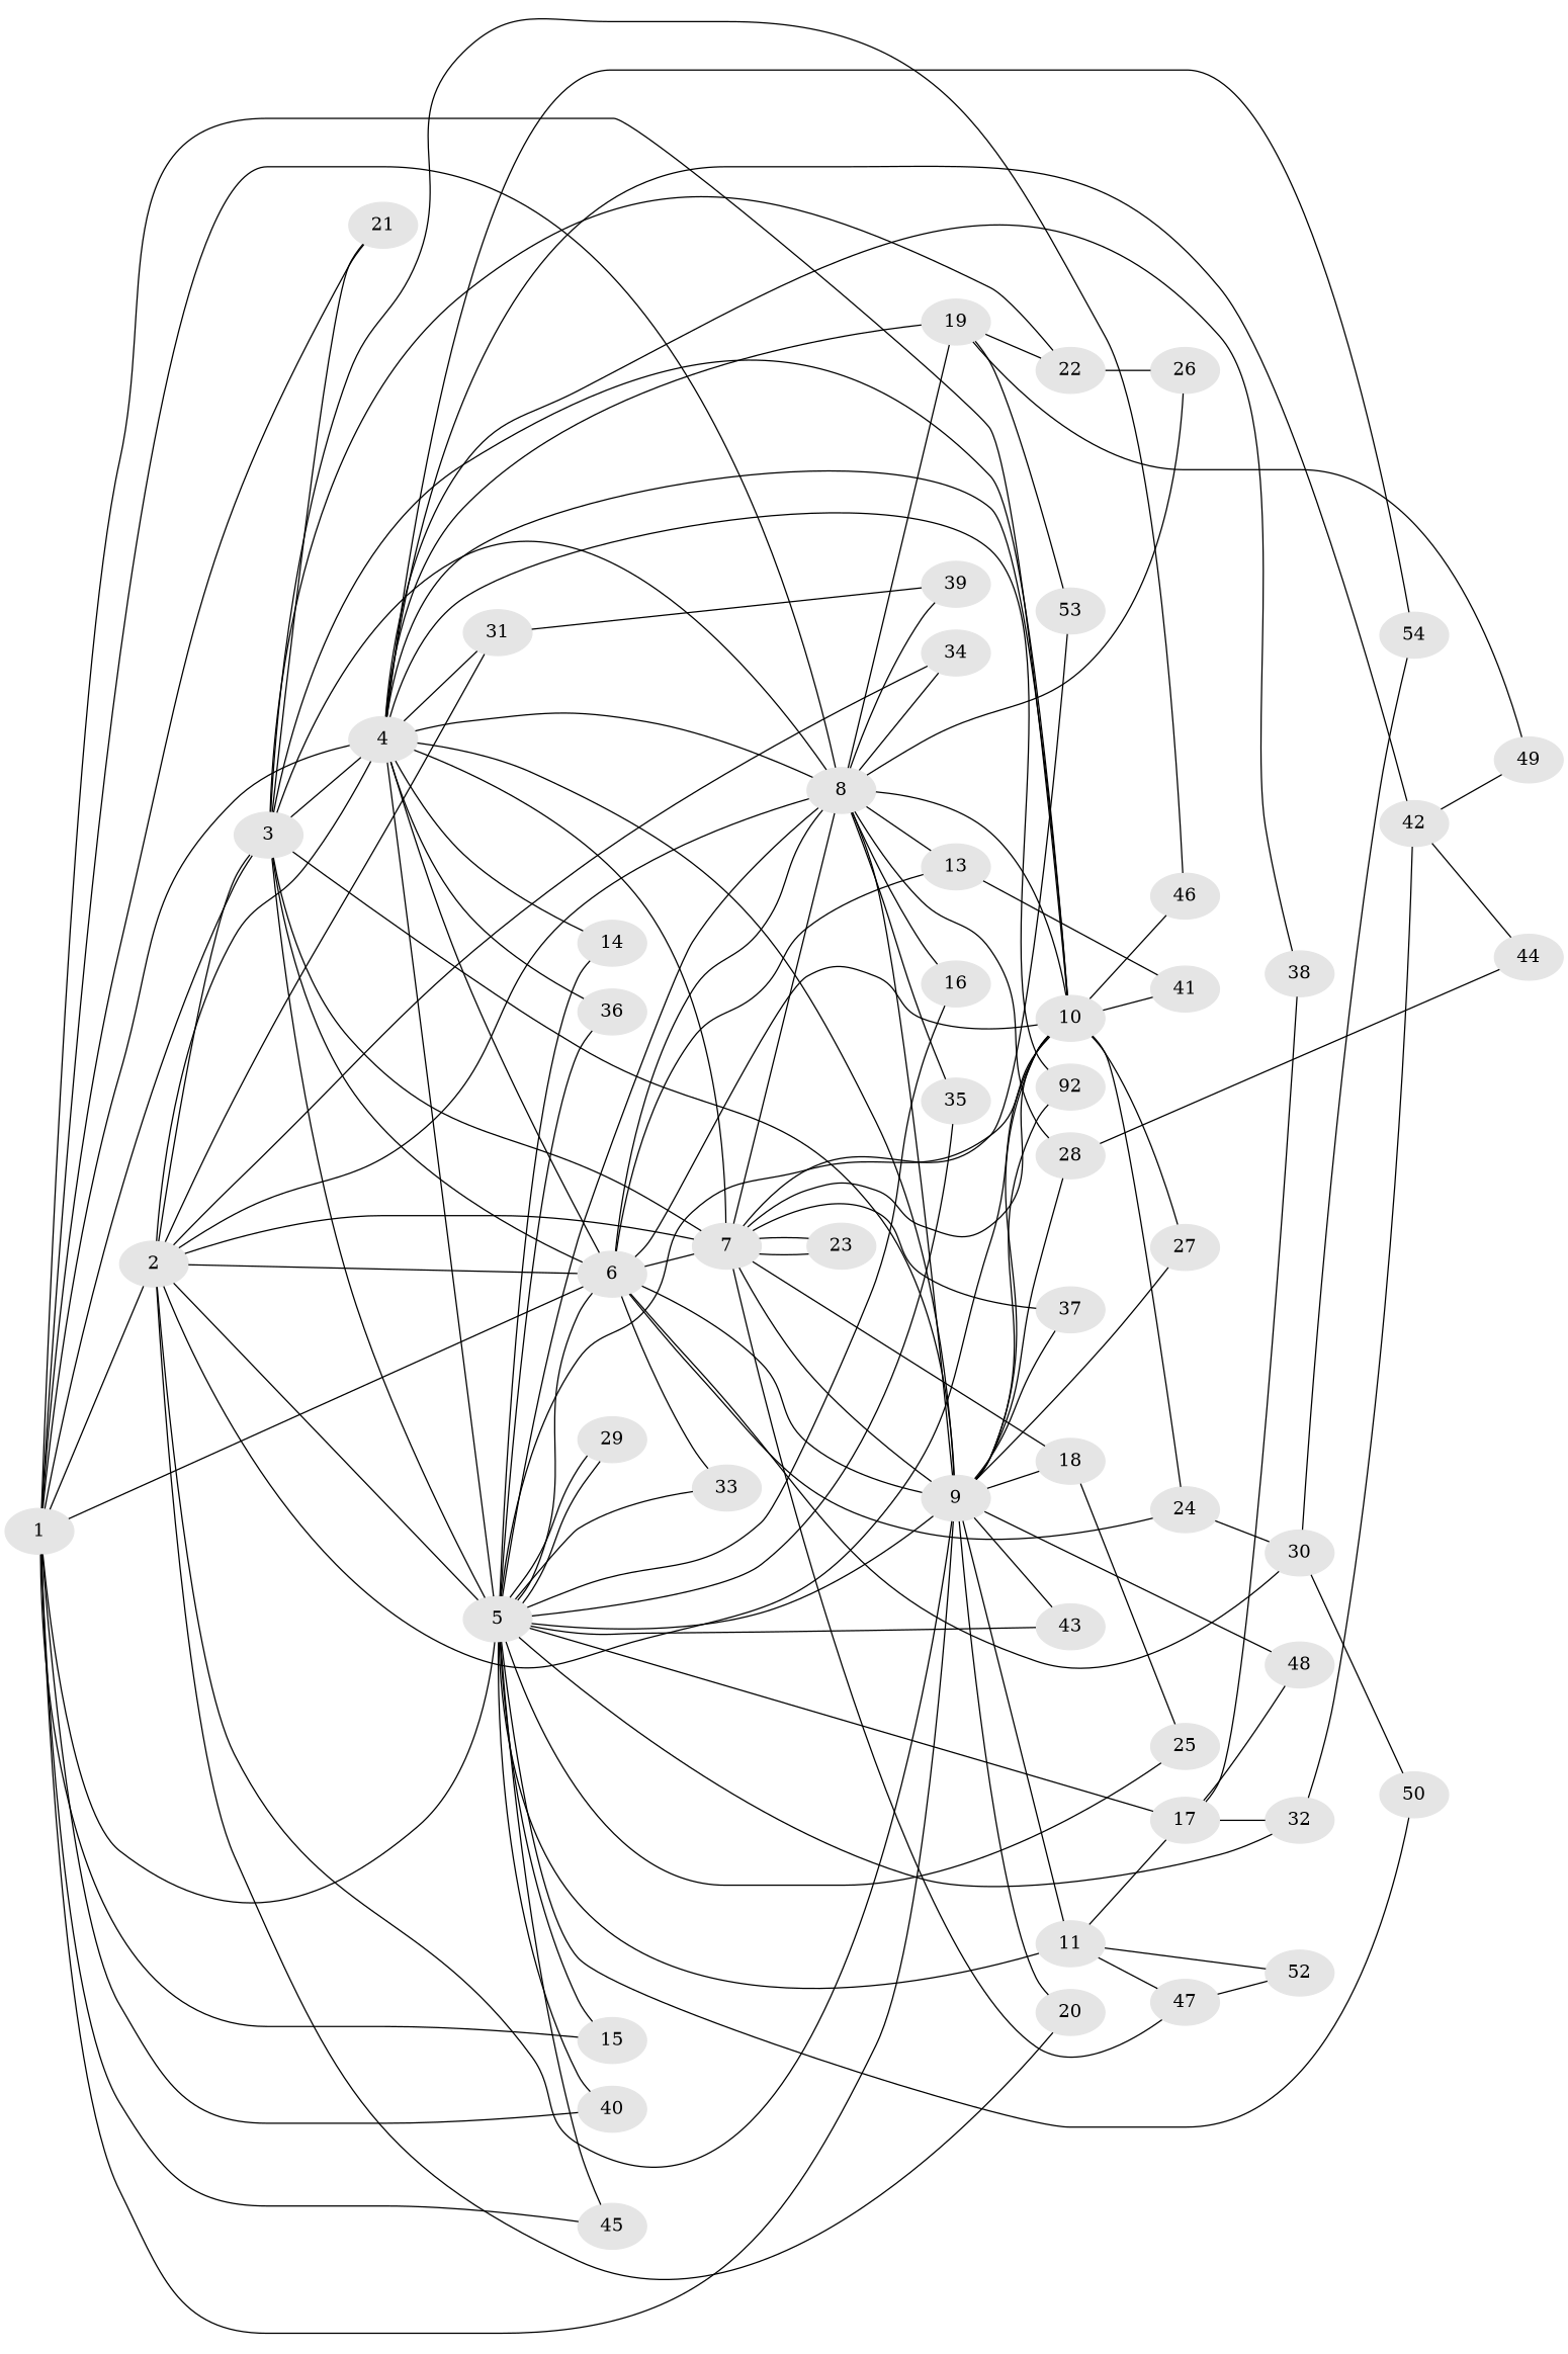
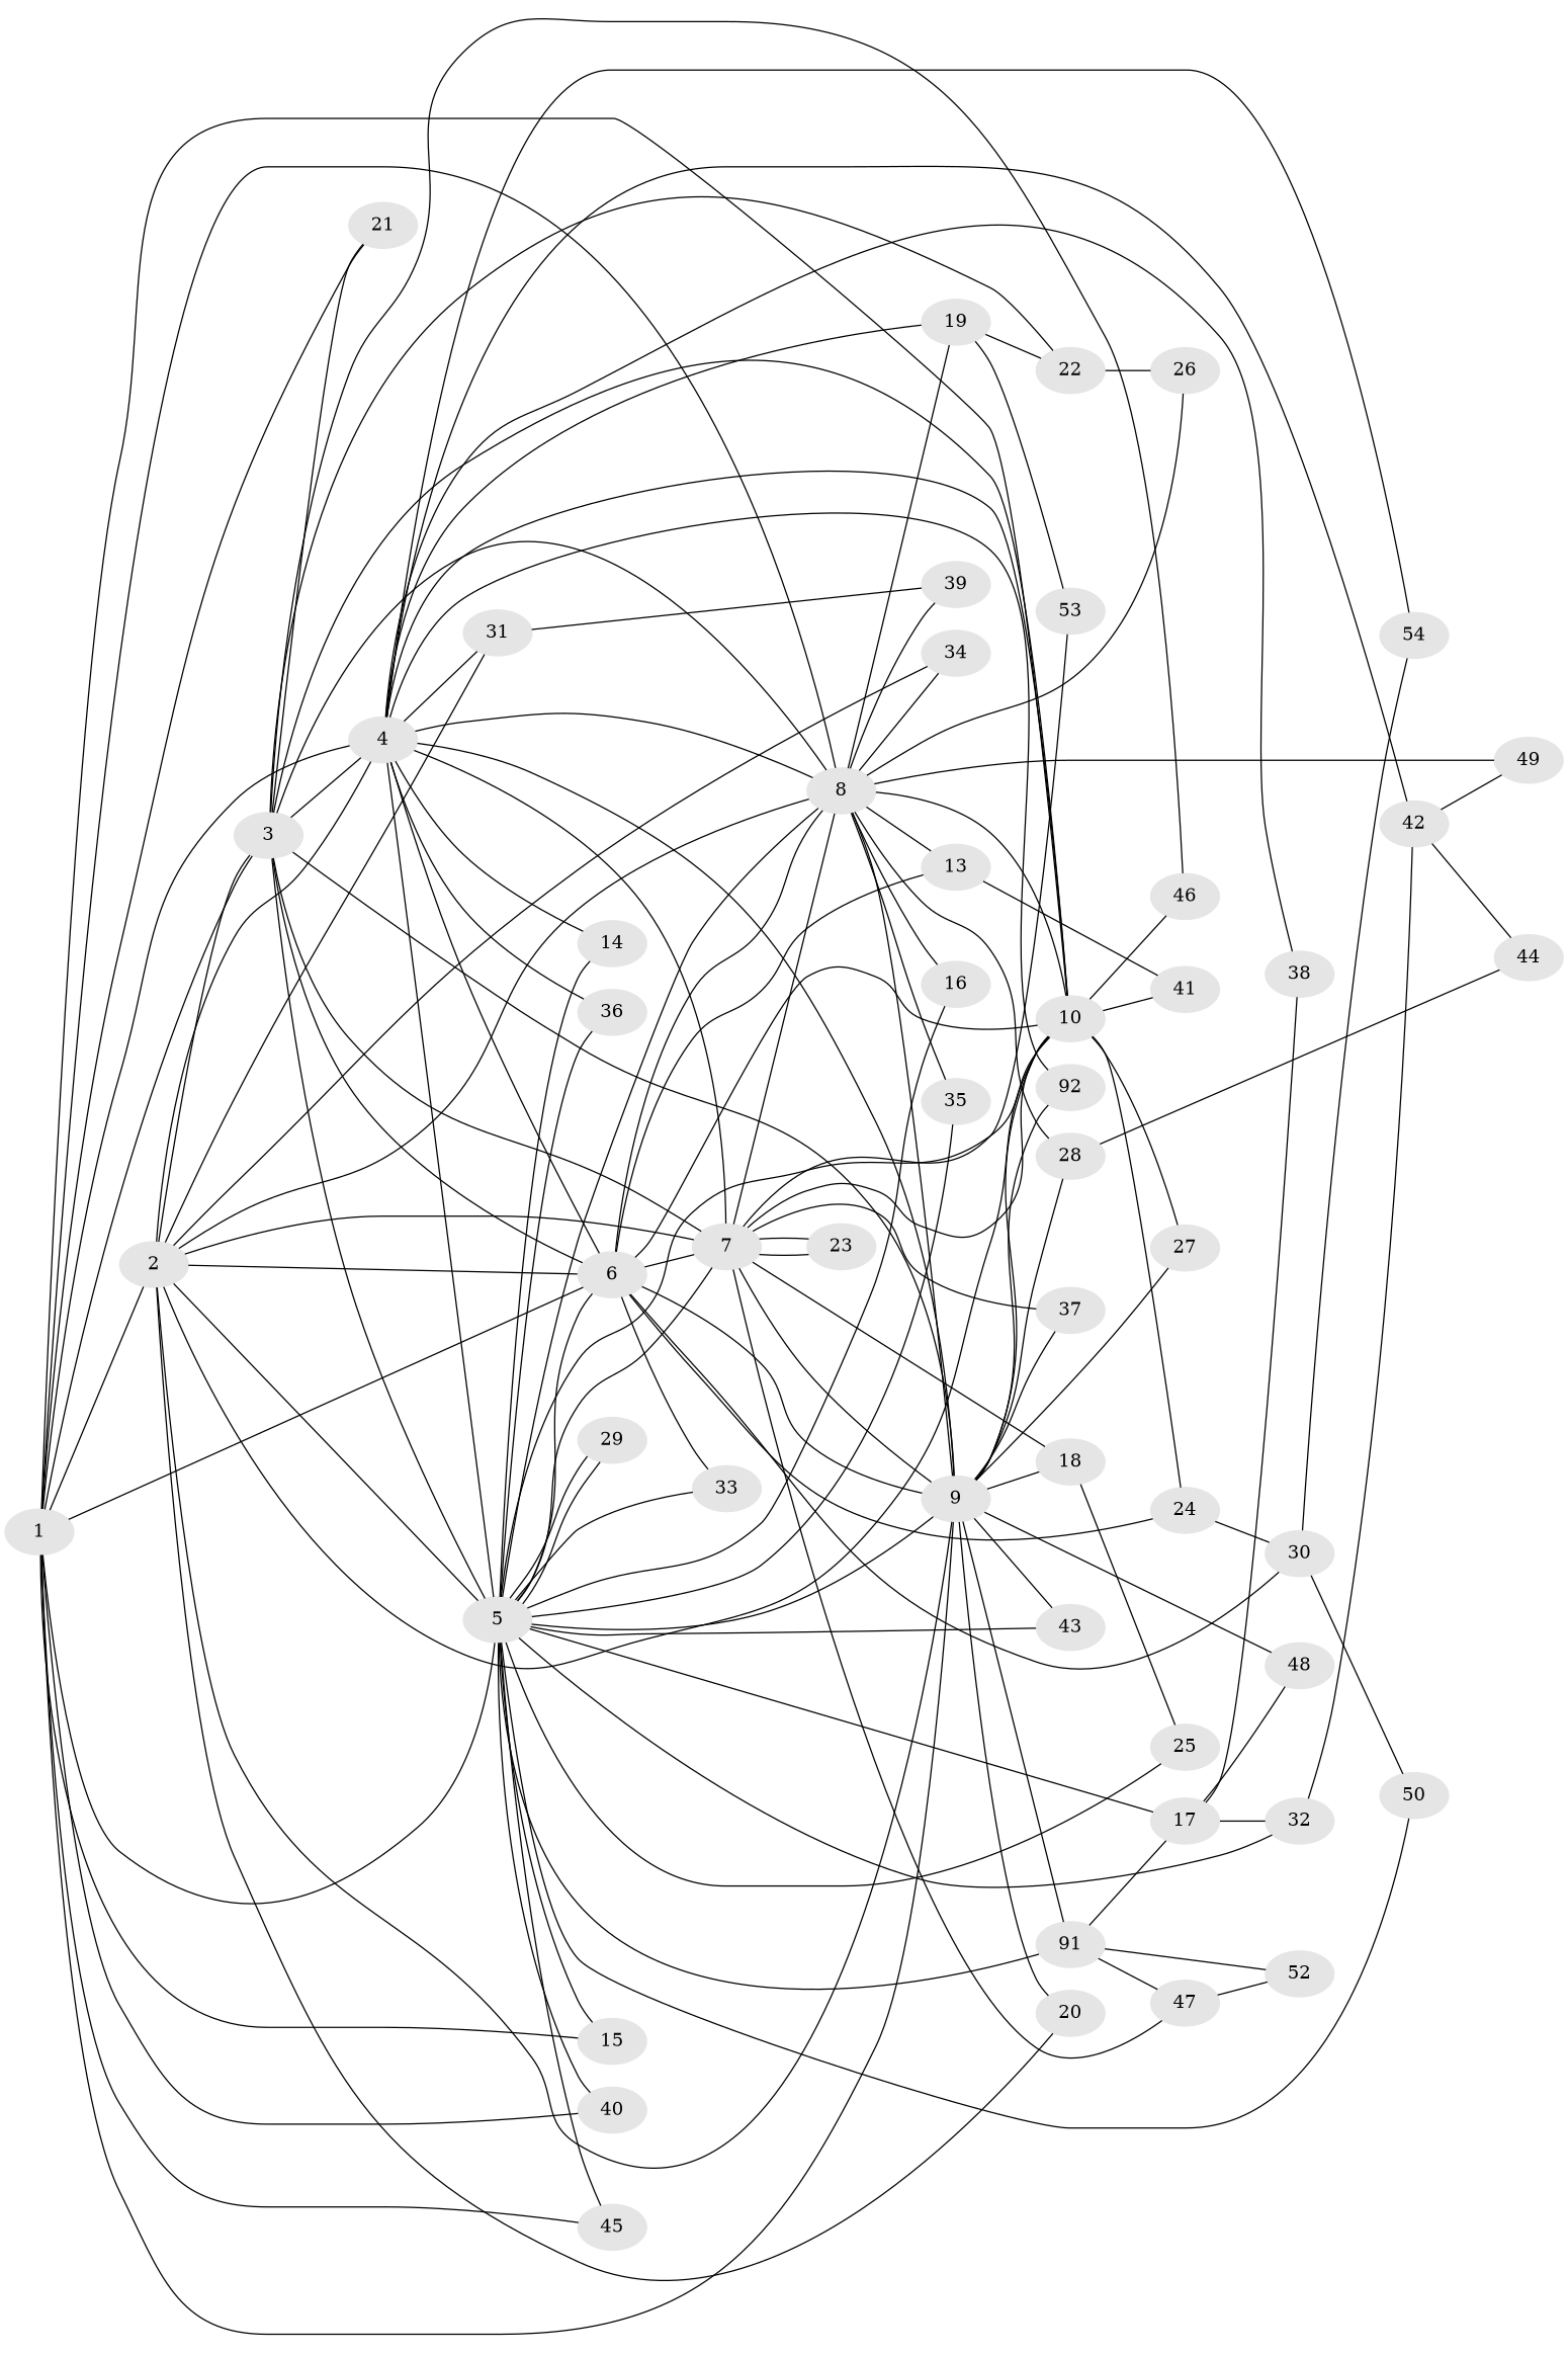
  graph {
    rankdir=LR
    node [color=gray90 style=filled]
    1
    2
    3
    4
    5
    6
    8
    9
    10
    15
    21
    40
    45
    7
    20
    31
    34
    22
    46
    n20 [label=92]
    14
    19
    36
    38
    42
    54
-   11
+   11 [label=91]
    16
    17
    25
    29
    32
    33
    35
    43
    50
    13
    24
    30
    18
    23
    37
    47
    53
    26
    28
    39
    49
    27
    48
    41
    44
    52
    1 -- 2
    1 -- 3
    1 -- 4
    1 -- 5
    1 -- 6
    1 -- 8
    1 -- 9
    1 -- 10
    1 -- 15
    1 -- 21
    1 -- 40
    1 -- 45
    2 -- 3
    2 -- 4
    2 -- 5
    2 -- 6
    2 -- 8
    2 -- 9
    2 -- 10
    2 -- 7
    2 -- 20
    2 -- 31
    2 -- 34
    3 -- 4
    3 -- 5
    3 -- 6
    3 -- 8
    3 -- 9
    3 -- 10
    3 -- 21
    3 -- 7
    3 -- 22
    3 -- 46
    4 -- 5
    4 -- 6
    4 -- 8
    4 -- 9
    4 -- 10
    4 -- 7
    4 -- 31
    4 -- n20
    4 -- 14
    4 -- 19
    4 -- 36
    4 -- 38
    4 -- 42
    4 -- 54
    5 -- 6
    5 -- 8
    5 -- 9
    5 -- 10
    5 -- 15
    5 -- 40
    5 -- 45
+   5 -- 7
    5 -- 14
    5 -- 36
    5 -- 11
    5 -- 16
    5 -- 17
    5 -- 25
    5 -- 29
    5 -- 29
    5 -- 32
    5 -- 33
    5 -- 35
    5 -- 43
    5 -- 50
    6 -- 8
    6 -- 9
    6 -- 10
    6 -- 7
    6 -- 33
    6 -- 13
    6 -- 24
    6 -- 30
    8 -- 9
    8 -- 10
    8 -- 34
    8 -- 19
    8 -- 16
    8 -- 35
    8 -- 13
    8 -- 26
    8 -- 28
    8 -- 39
-   19 -- 49
+   8 -- 49
    9 -- 10
    9 -- 20
    9 -- n20
    9 -- 11
    9 -- 43
    9 -- 18
    9 -- 37
    9 -- 28
    9 -- 27
    9 -- 48
    10 -- 46
    10 -- 24
    10 -- 27
    10 -- 41
    7 -- 8
    7 -- 9
    7 -- 10
    7 -- 18
    7 -- 23
    7 -- 23
    7 -- 37
    7 -- 47
    7 -- 53
    31 -- 39
    22 -- 26
    19 -- 22
    19 -- 53
    42 -- 49
    42 -- 44
    11 -- 17
    11 -- 47
    11 -- 52
    17 -- 38
    17 -- 32
    17 -- 48
    32 -- 42
    13 -- 41
    24 -- 30
    30 -- 54
    30 -- 50
    18 -- 25
    47 -- 52
    28 -- 44
  }
